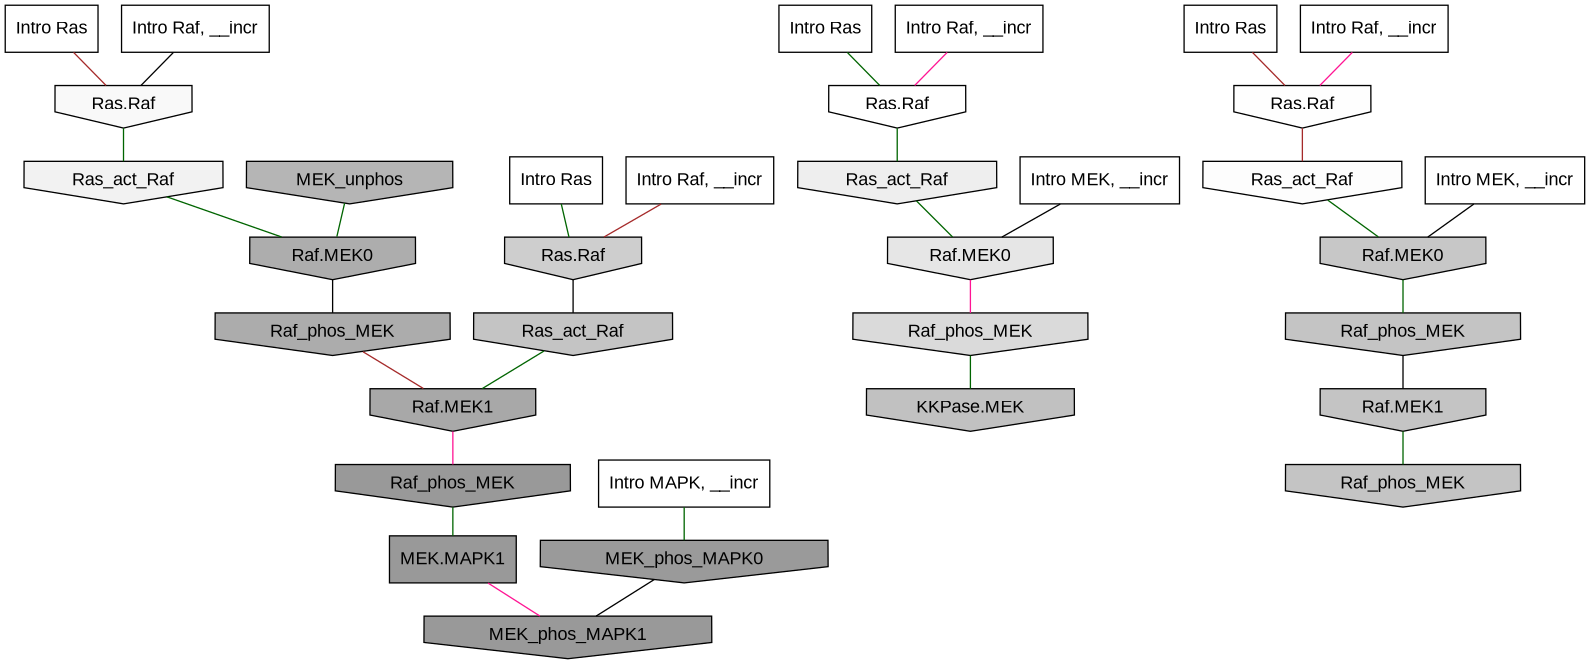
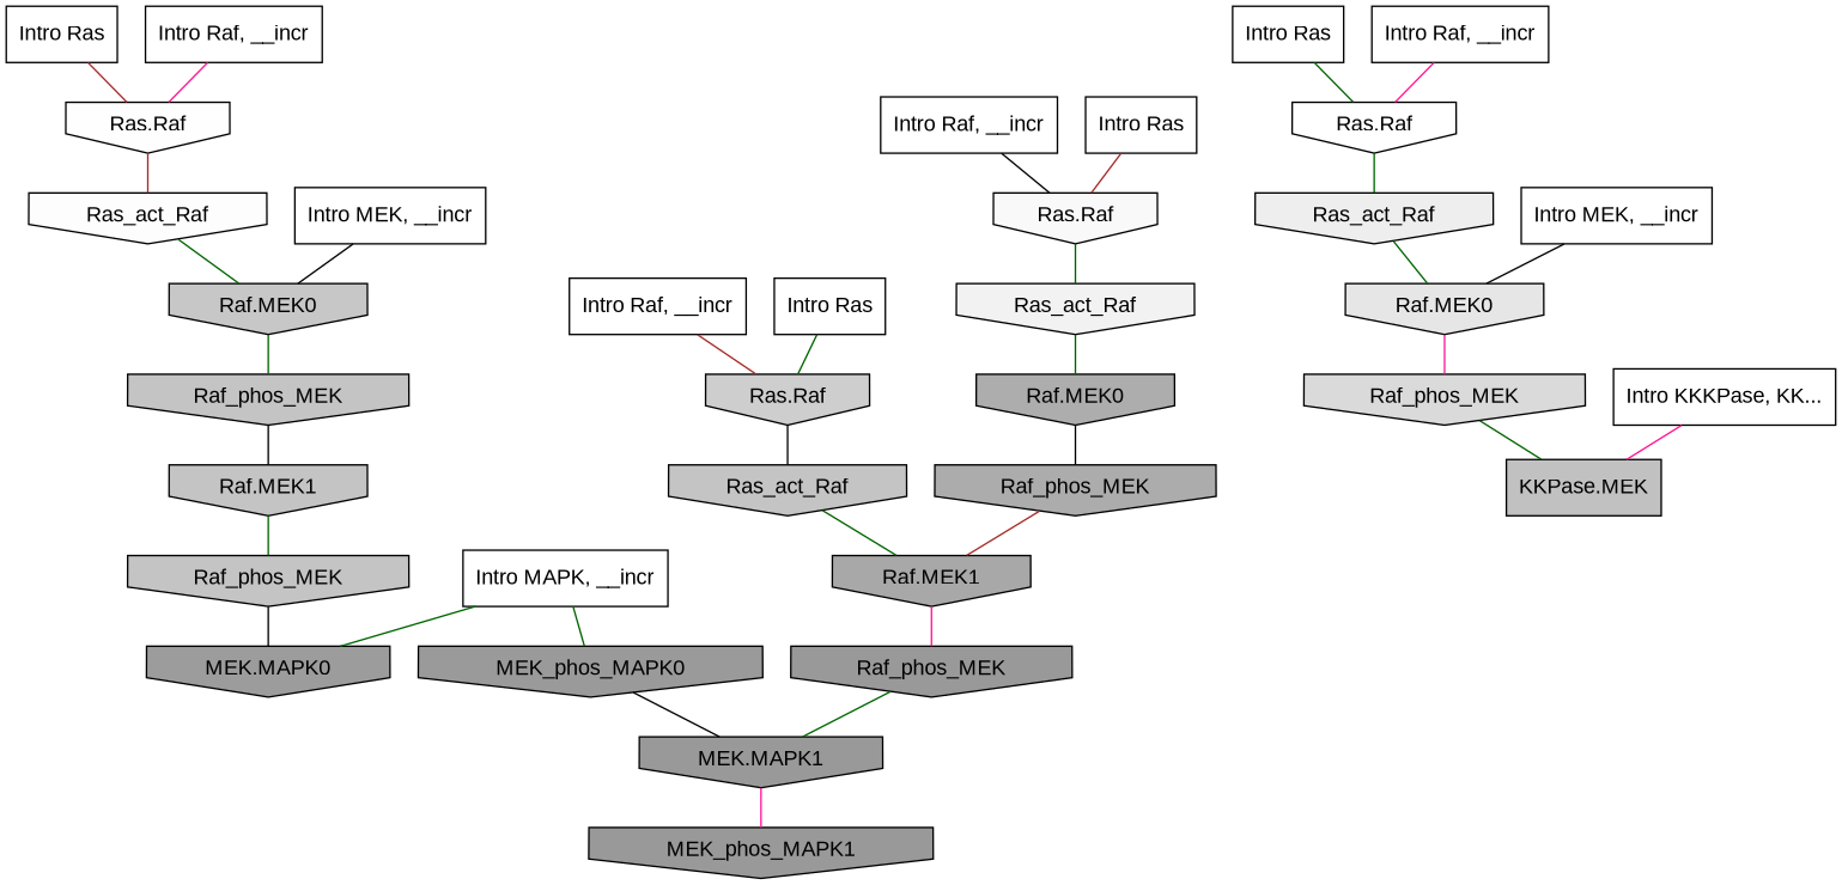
  digraph {
    fontname="Liberation Sans"
    rankdir=TB
    ranksep=0.30
    node [fillcolor="0.000 0.000 1.000" fontname="Liberation Sans" shape=invhouse style=filled]
    edge [color=darkgreen dir=none fontname="Liberation Sans"]
    n1 [label="Intro Ras" shape=rectangle]
    n2 [fillcolor="0.000 0.000 0.975" label="Ras.Raf"]
    n3 [fillcolor="0.000 0.000 0.948" label=Ras_act_Raf]
    n4 [label="Intro Ras" shape=rectangle]
    n5 [label="Ras.Raf"]
    n6 [fillcolor="0.000 0.000 0.931" label=Ras_act_Raf]
    n7 [label="Intro Ras" shape=rectangle]
    n8 [fillcolor="0.000 0.000 0.807" label="Ras.Raf"]
    n9 [fillcolor="0.000 0.000 0.768" label=Ras_act_Raf]
    n10 [label="Intro Ras" shape=rectangle]
    n11 [fillcolor="0.000 0.000 0.993" label="Ras.Raf"]
    n12 [fillcolor="0.000 0.000 0.991" label=Ras_act_Raf]
    n13 [label="Intro Raf, __incr" shape=rectangle]
    n14 [label="Intro Raf, __incr" shape=rectangle]
    n15 [label="Intro Raf, __incr" shape=rectangle]
    n16 [label="Intro Raf, __incr" shape=rectangle]
    n17 [label="Intro MEK, __incr" shape=rectangle]
    n18 [fillcolor="0.000 0.000 0.778" label="Raf.MEK0"]
    n19 [fillcolor="0.000 0.000 0.769" label=Raf_phos_MEK]
    n20 [label="Intro MEK, __incr" shape=rectangle]
    n21 [fillcolor="0.000 0.000 0.900" label="Raf.MEK0"]
    n22 [fillcolor="0.000 0.000 0.855" label=Raf_phos_MEK]
    n23 [label="Intro MAPK, __incr" shape=rectangle]
+   n24 [fillcolor="0.000 0.000 0.610" label="MEK.MAPK0"]
    n25 [fillcolor="0.000 0.000 0.605" label=MEK_phos_MAPK0]
-   n27 [fillcolor="0.000 0.000 0.754" label="KKPase.MEK"]
+   n26 [label="Intro KKKPase, KK..." shape=rectangle]
+   n27 [fillcolor="0.000 0.000 0.754" label="KKPase.MEK" shape=box]
    n28 [fillcolor="0.000 0.000 0.677" label="Raf.MEK0"]
    n29 [fillcolor="0.000 0.000 0.672" label=Raf_phos_MEK]
    n30 [fillcolor="0.000 0.000 0.660" label="Raf.MEK1"]
    n31 [fillcolor="0.000 0.000 0.768" label="Raf.MEK1"]
    n32 [fillcolor="0.000 0.000 0.768" label=Raf_phos_MEK]
    n33 [fillcolor="0.000 0.000 0.601" label=Raf_phos_MEK]
-   n34 [fillcolor="0.000 0.000 0.708" label=MEK_unphos]
-   n35 [fillcolor="0.000 0.000 0.601" label="MEK.MAPK1" shape=box]
+   n35 [fillcolor="0.000 0.000 0.601" label="MEK.MAPK1"]
    n36 [fillcolor="0.000 0.000 0.600" label=MEK_phos_MAPK1]
    n1 -> n2 [color=brown]
    n2 -> n3
    n3 -> n28
    n4 -> n5
    n5 -> n6
    n6 -> n21
    n7 -> n8
    n8 -> n9 [color=black]
    n9 -> n30
    n10 -> n11 [color=brown]
    n11 -> n12 [color=brown]
    n12 -> n18
    n13 -> n5 [color=deeppink]
    n14 -> n8 [color=brown]
    n15 -> n2 [color=black]
    n16 -> n11 [color=deeppink]
    n17 -> n18 [color=black]
    n18 -> n19
    n19 -> n31 [color=black]
    n20 -> n21 [color=black]
    n21 -> n22 [color=deeppink]
    n22 -> n27
+   n23 -> n24
    n23 -> n25
-   n25 -> n36 [color=black]
+   n25 -> n35 [color=black]
+   n26 -> n27 [color=deeppink]
    n28 -> n29 [color=black]
    n29 -> n30 [color=brown]
    n30 -> n33 [color=deeppink]
    n31 -> n32
+   n32 -> n24 [color=black]
    n33 -> n35
-   n34 -> n28
    n35 -> n36 [color=deeppink]
  }
